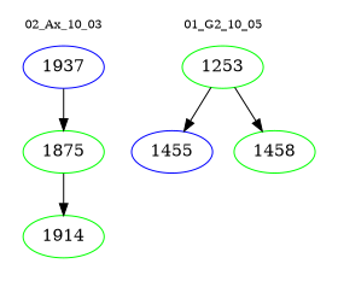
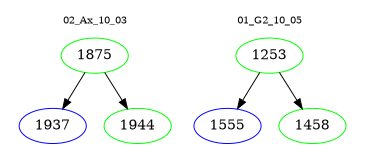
  digraph {
    node [color=green]
    edge [color=black]
    n1 [label=1875]
    n2 [color=blue label=1937]
-   n3 [label=1914]
+   n3 [label=1944]
    n4 [label=1253]
-   n5 [color=blue label=1455]
+   n5 [color=blue label=1555]
    n6 [label=1458]
    subgraph cluster_1 {
      color=white
      fontsize=10
      label="02_Ax_10_03"
      n1
      n2
      n3
    }
    subgraph cluster_2 {
      color=white
      fontsize=10
      label="01_G2_10_05"
      n4
      n5
      n6
    }
-   n2 -> n1
+   n1 -> n2
    n1 -> n3
    n4 -> n5
    n4 -> n6
  }
